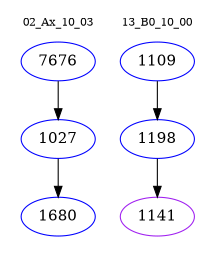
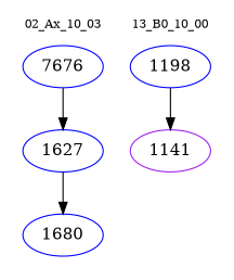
  digraph {
    node [color=blue]
    edge [color=black]
    n1 [label=7676]
-   n2 [label=1027]
+   n2 [label=1627]
    n3 [label=1680]
-   n4 [label=1109]
    n5 [label=1198]
    n6 [color=purple label=1141]
    subgraph cluster_1 {
      color=white
      fontsize=10
      label="02_Ax_10_03"
      n1
      n2
      n3
    }
    subgraph cluster_2 {
      color=white
      fontsize=10
      label="13_B0_10_00"
-     n4
      n5
      n6
    }
    n1 -> n2
    n2 -> n3
-   n4 -> n5
    n5 -> n6
  }
